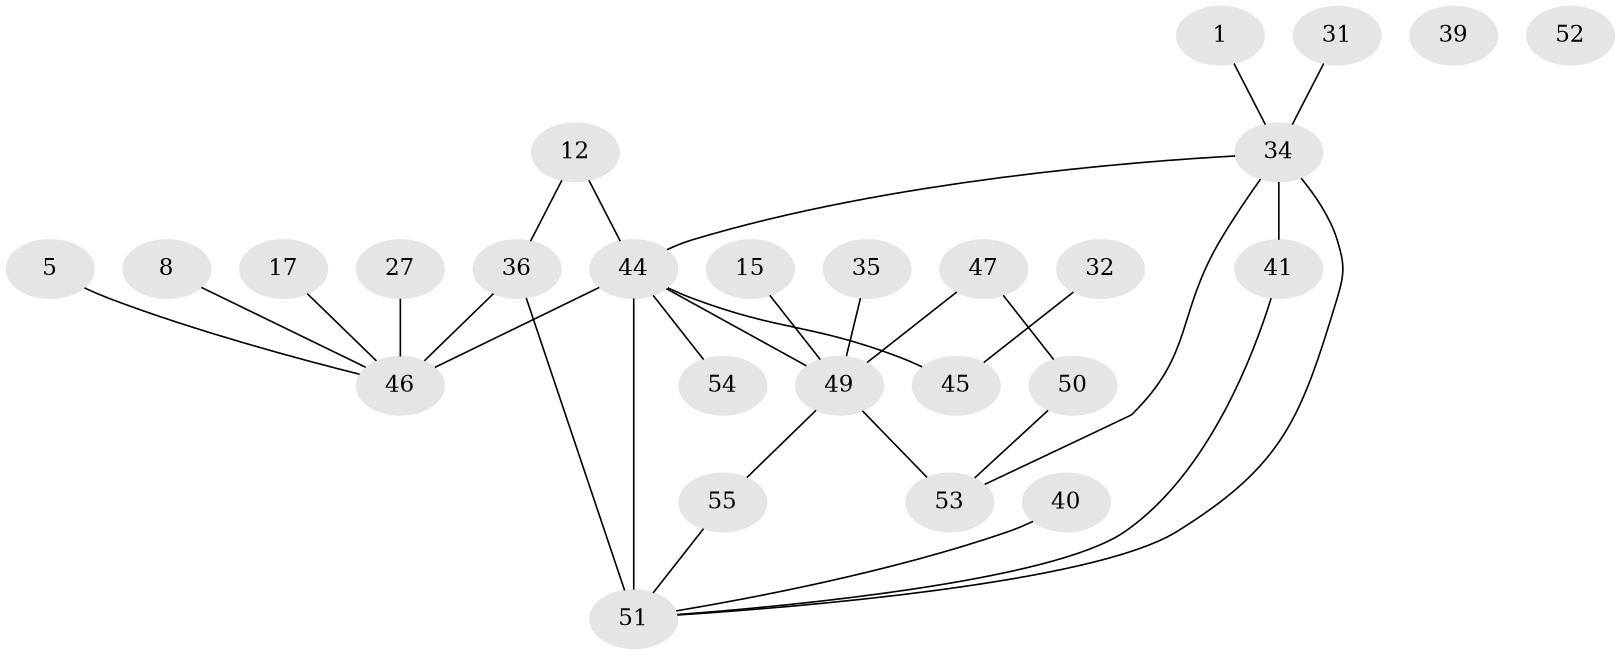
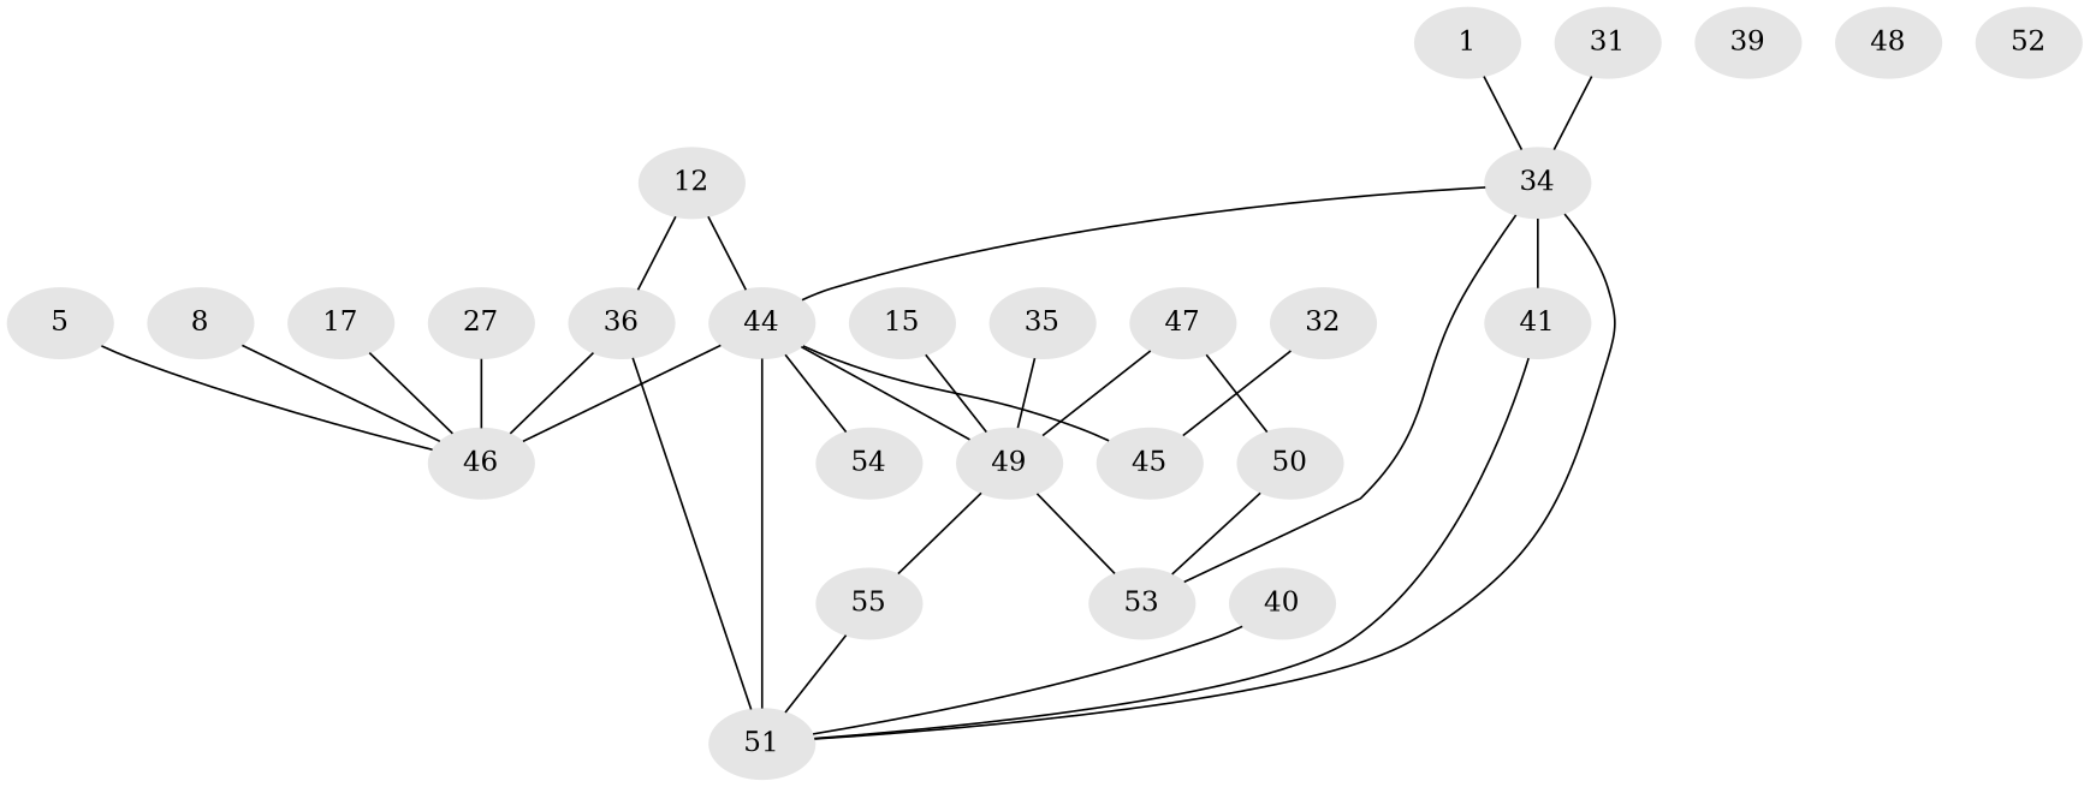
  graph {
    node [color=gray90 style=filled]
    34 [super="+22+26"]
    44 [super="+29+42"]
    41 [super="+16"]
    51 [super="+9+23"]
    53 [super="+25"]
    1
    46 [super="+43"]
    5
    8
    12 [super="+6"]
    36
    49 [super="+24+38"]
    45 [super="+19"]
    54 [super="+30"]
    55
    15
    17
    27
    31 [super="+21"]
    32
    35
    39
    40
    47 [super="+37"]
    50 [super="+28"]
+   48
    52
    34 -- 44
    34 -- 41 [weight=3]
    34 -- 51
    34 -- 53
    44 -- 51 [weight=6]
    44 -- 46 [weight=2]
    44 -- 49
    44 -- 45 [weight=3]
    44 -- 54
    41 -- 51 [weight=2]
    1 -- 34
    5 -- 46
    8 -- 46
    12 -- 44
    12 -- 36
    36 -- 51 [weight=2]
    36 -- 46
    49 -- 53
    49 -- 55
    55 -- 51 [weight=3]
    15 -- 49
    17 -- 46
    27 -- 46
    31 -- 34
    32 -- 45
    35 -- 49
    40 -- 51
    47 -- 49 [weight=2]
    47 -- 50
    50 -- 53
  }
